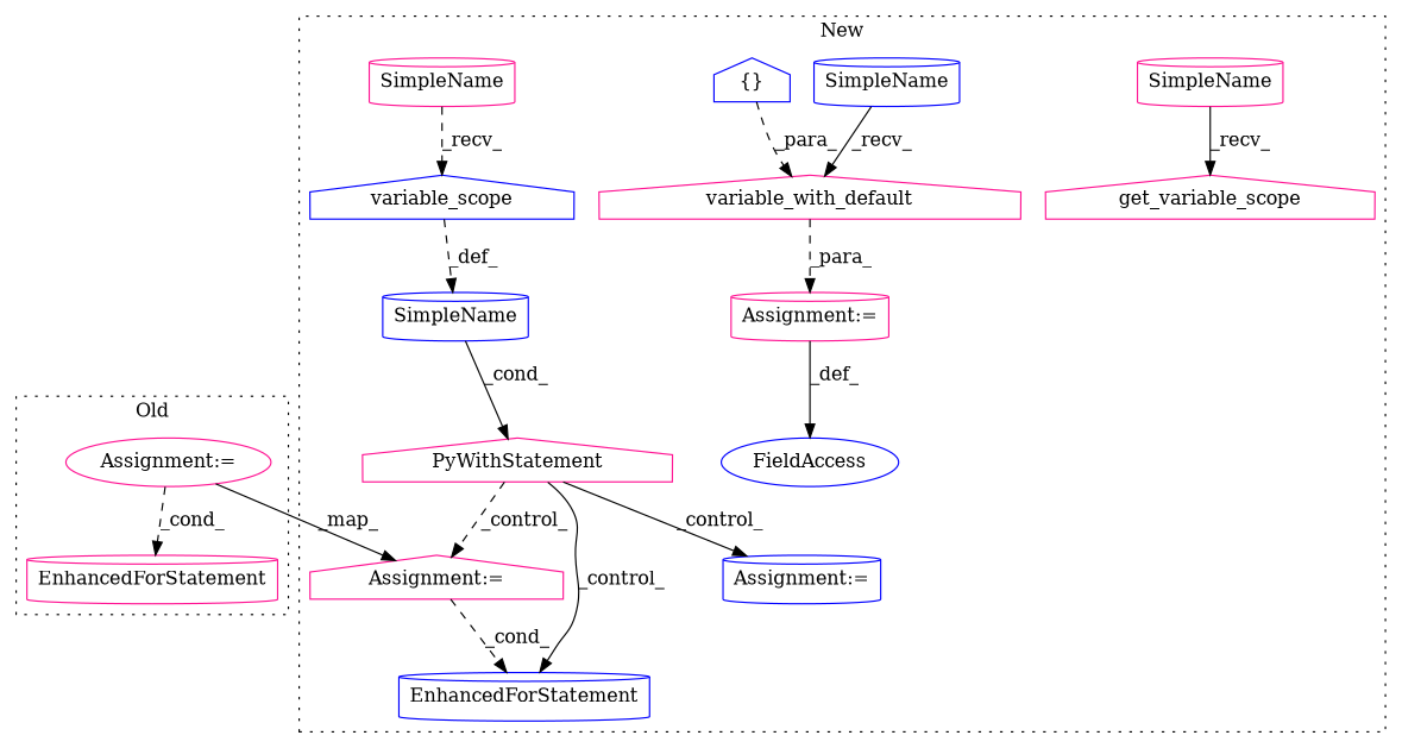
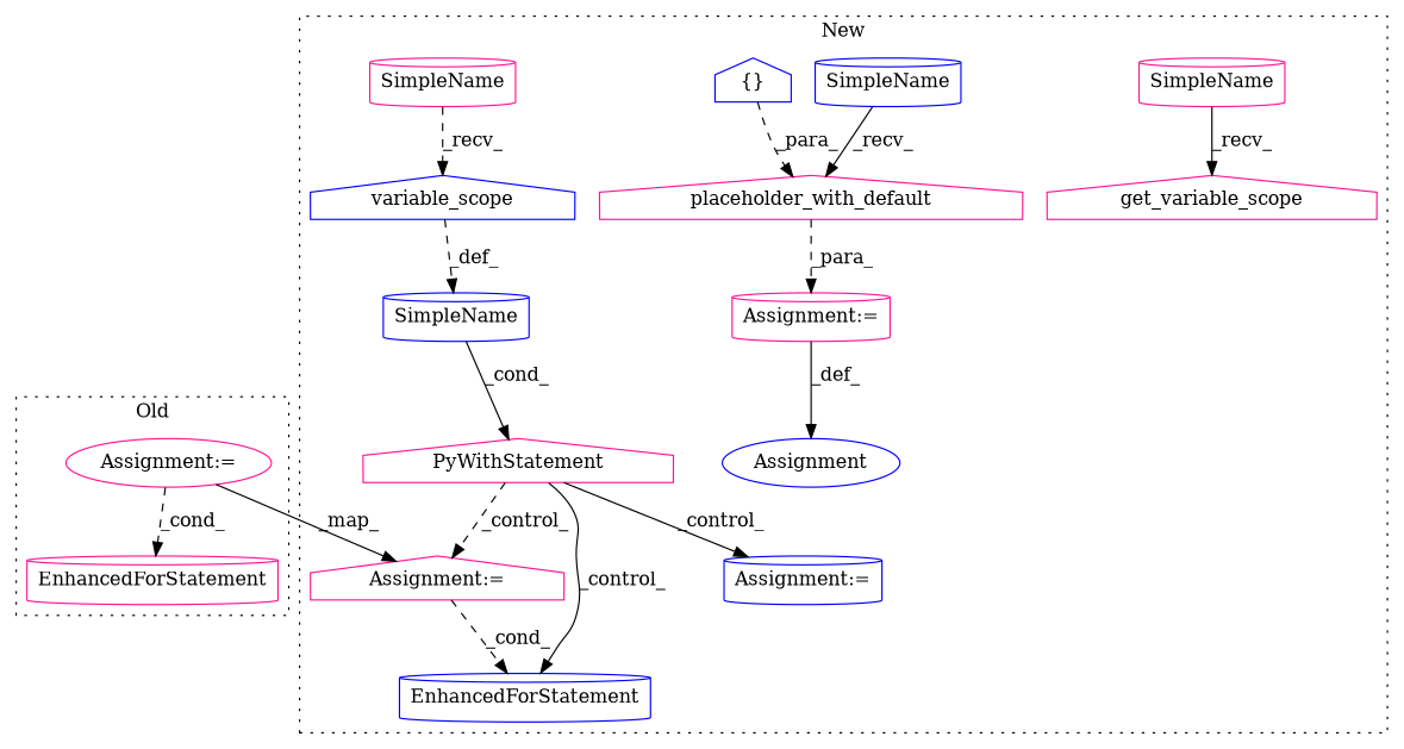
  digraph {
    node [a=7 color=deeppink l=10 s="21158,21259" shape=cylinder]
    edge [style=dashed]
    n1 [a=70 l="65,2" label=EnhancedForStatement]
    n2 [l="65,2" label="Assignment:=" shape=ellipse]
    n3 [a=32 l=20 label=get_variable_scope s=23031 shape=house]
    n4 [a=32 color=blue l="15,1" label=variable_scope s="23005,23051" shape=house]
    n5 [a=70 color=blue l="71,2" label=EnhancedForStatement s="23079,23186"]
    n6 [a=42 color=blue label=SimpleName l="" s=""]
    n7 [a=104 l="10,2" label=PyWithStatement s="22984,23052" shape=house]
    n8 [l="71,2" label="Assignment:=" s="23079,23186" shape=house]
-   n9 [a=32 l="25,1" label=variable_with_default s="22937,22977" shape=house]
+   n9 [a=32 l="25,1" label=placeholder_with_default s="22937,22977" shape=house]
    n10 [a=4 color=blue l=2 label="{}" s=22975 shape=house]
-   n11 [a=22 color=blue l=24 label=FieldAccess s=22901 shape=ellipse]
+   n11 [a=22 color=blue l=24 label=Assignment s=22901 shape=ellipse]
    n12 [color=blue l=5 label="Assignment:=" s=23066]
    n13 [l=1 label="Assignment:=" s=22925]
    n14 [a=42 label=SimpleName s=23020]
    n15 [a=42 label=SimpleName s=22994]
    n16 [a=42 color=blue label=SimpleName s=22926]
    subgraph cluster_1 {
      label=Old
      style=dotted
      n1
      n2
    }
    subgraph cluster_2 {
      label=New
      style=dotted
      n3
      n4
      n5
      n6
      n7
      n8
      n9
      n10
      n11
      n12
      n13
      n14
      n15
      n16
    }
    n2 -> n1 [label=_cond_]
    n2 -> n8 [label=_map_ style=solid]
    n4 -> n6 [label=_def_]
    n6 -> n7 [label=_cond_ style=solid]
    n7 -> n5 [label=_control_ style=solid]
    n7 -> n8 [label=_control_]
    n7 -> n12 [label=_control_ style=solid]
    n8 -> n5 [label=_cond_]
    n9 -> n13 [label=_para_]
    n10 -> n9 [label=_para_]
    n13 -> n11 [label=_def_ style=solid]
    n14 -> n3 [label=_recv_ style=solid]
    n15 -> n4 [label=_recv_]
    n16 -> n9 [label=_recv_ style=solid]
  }
